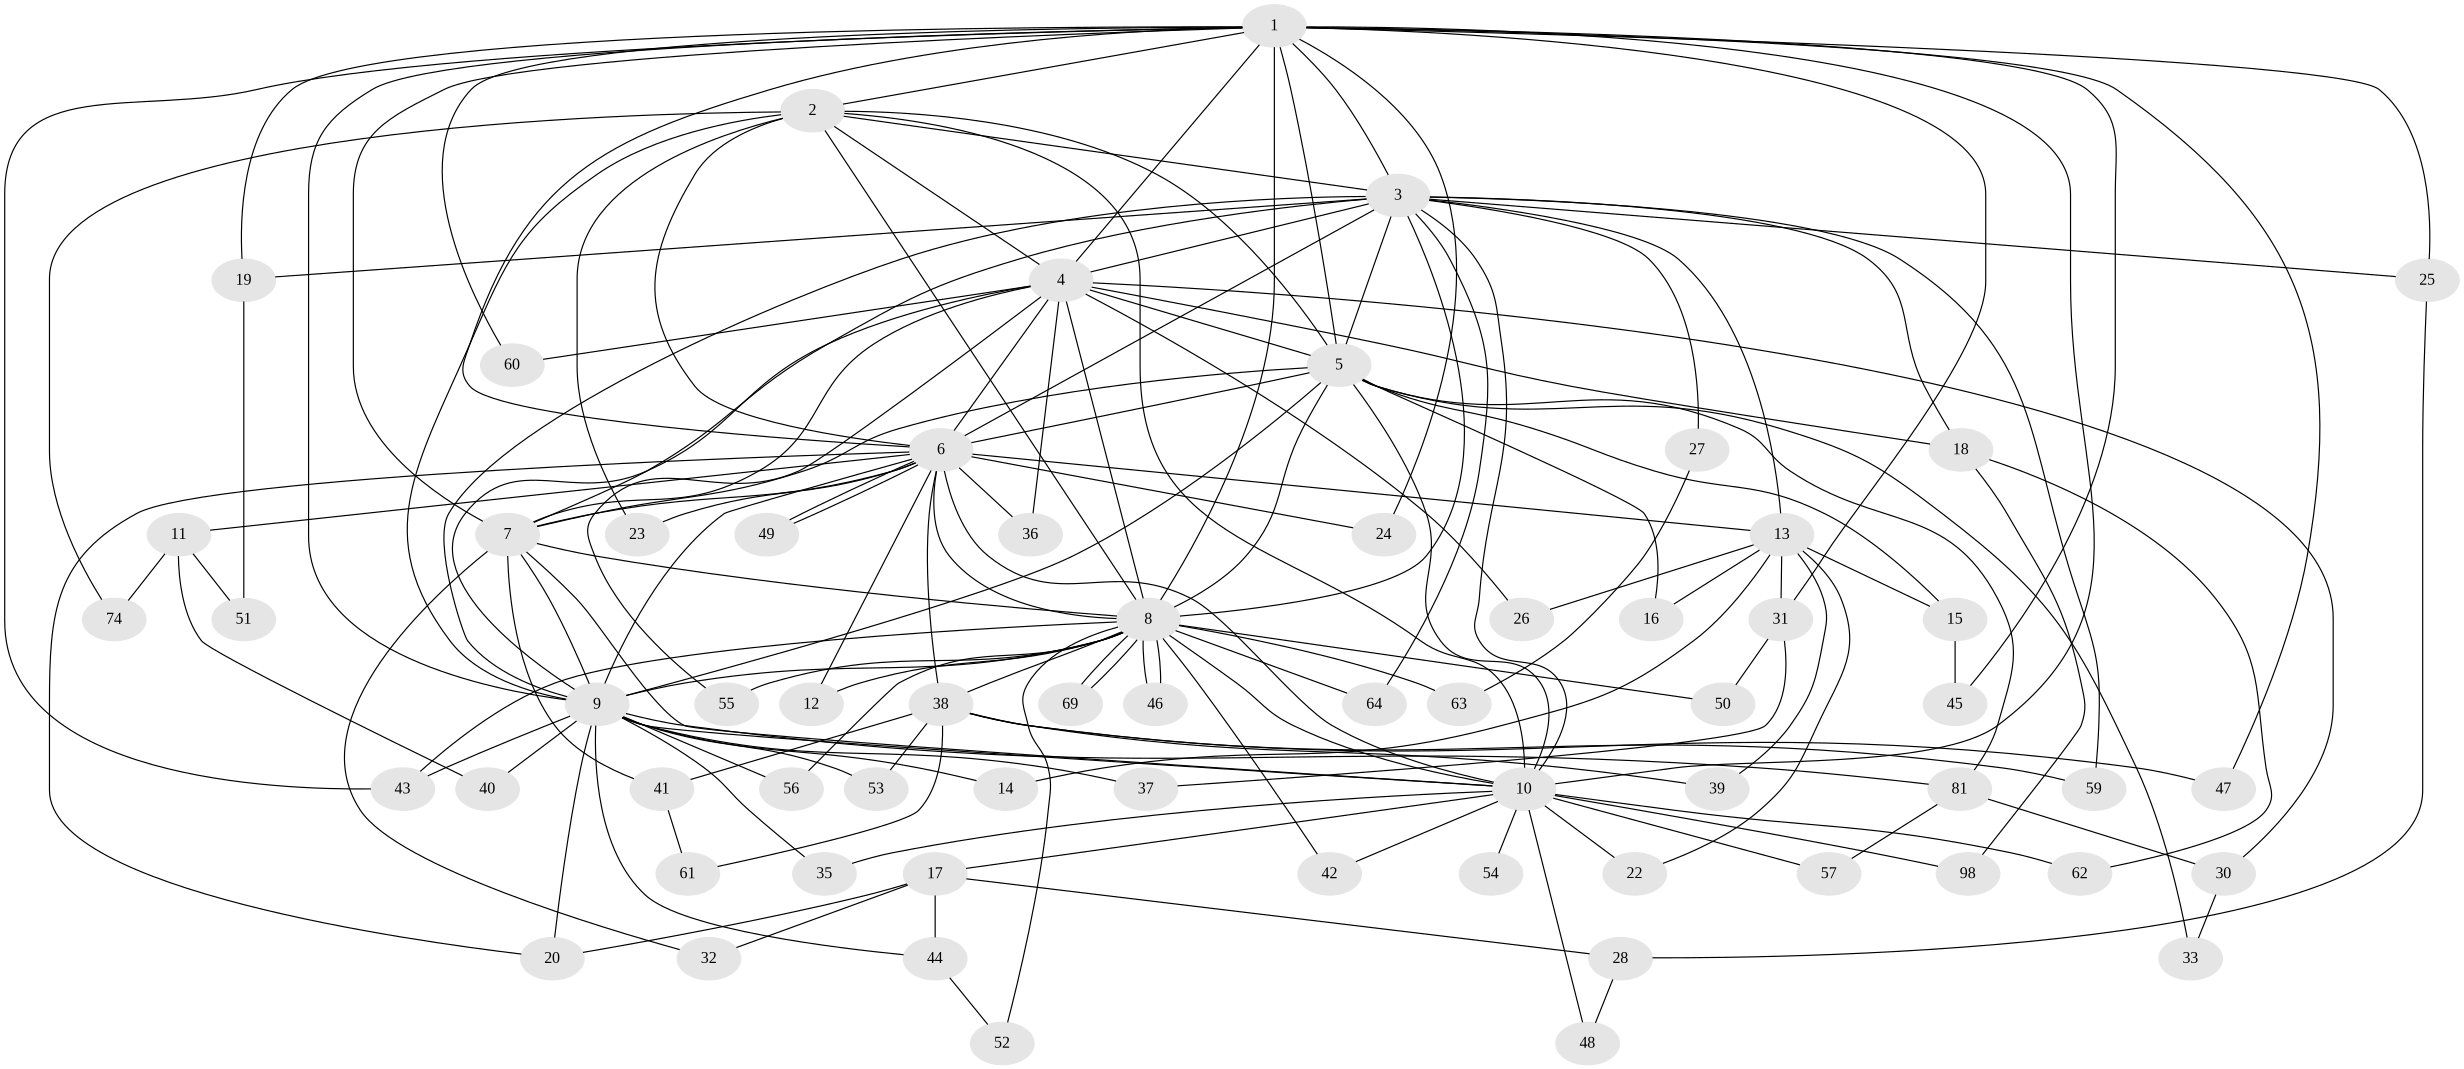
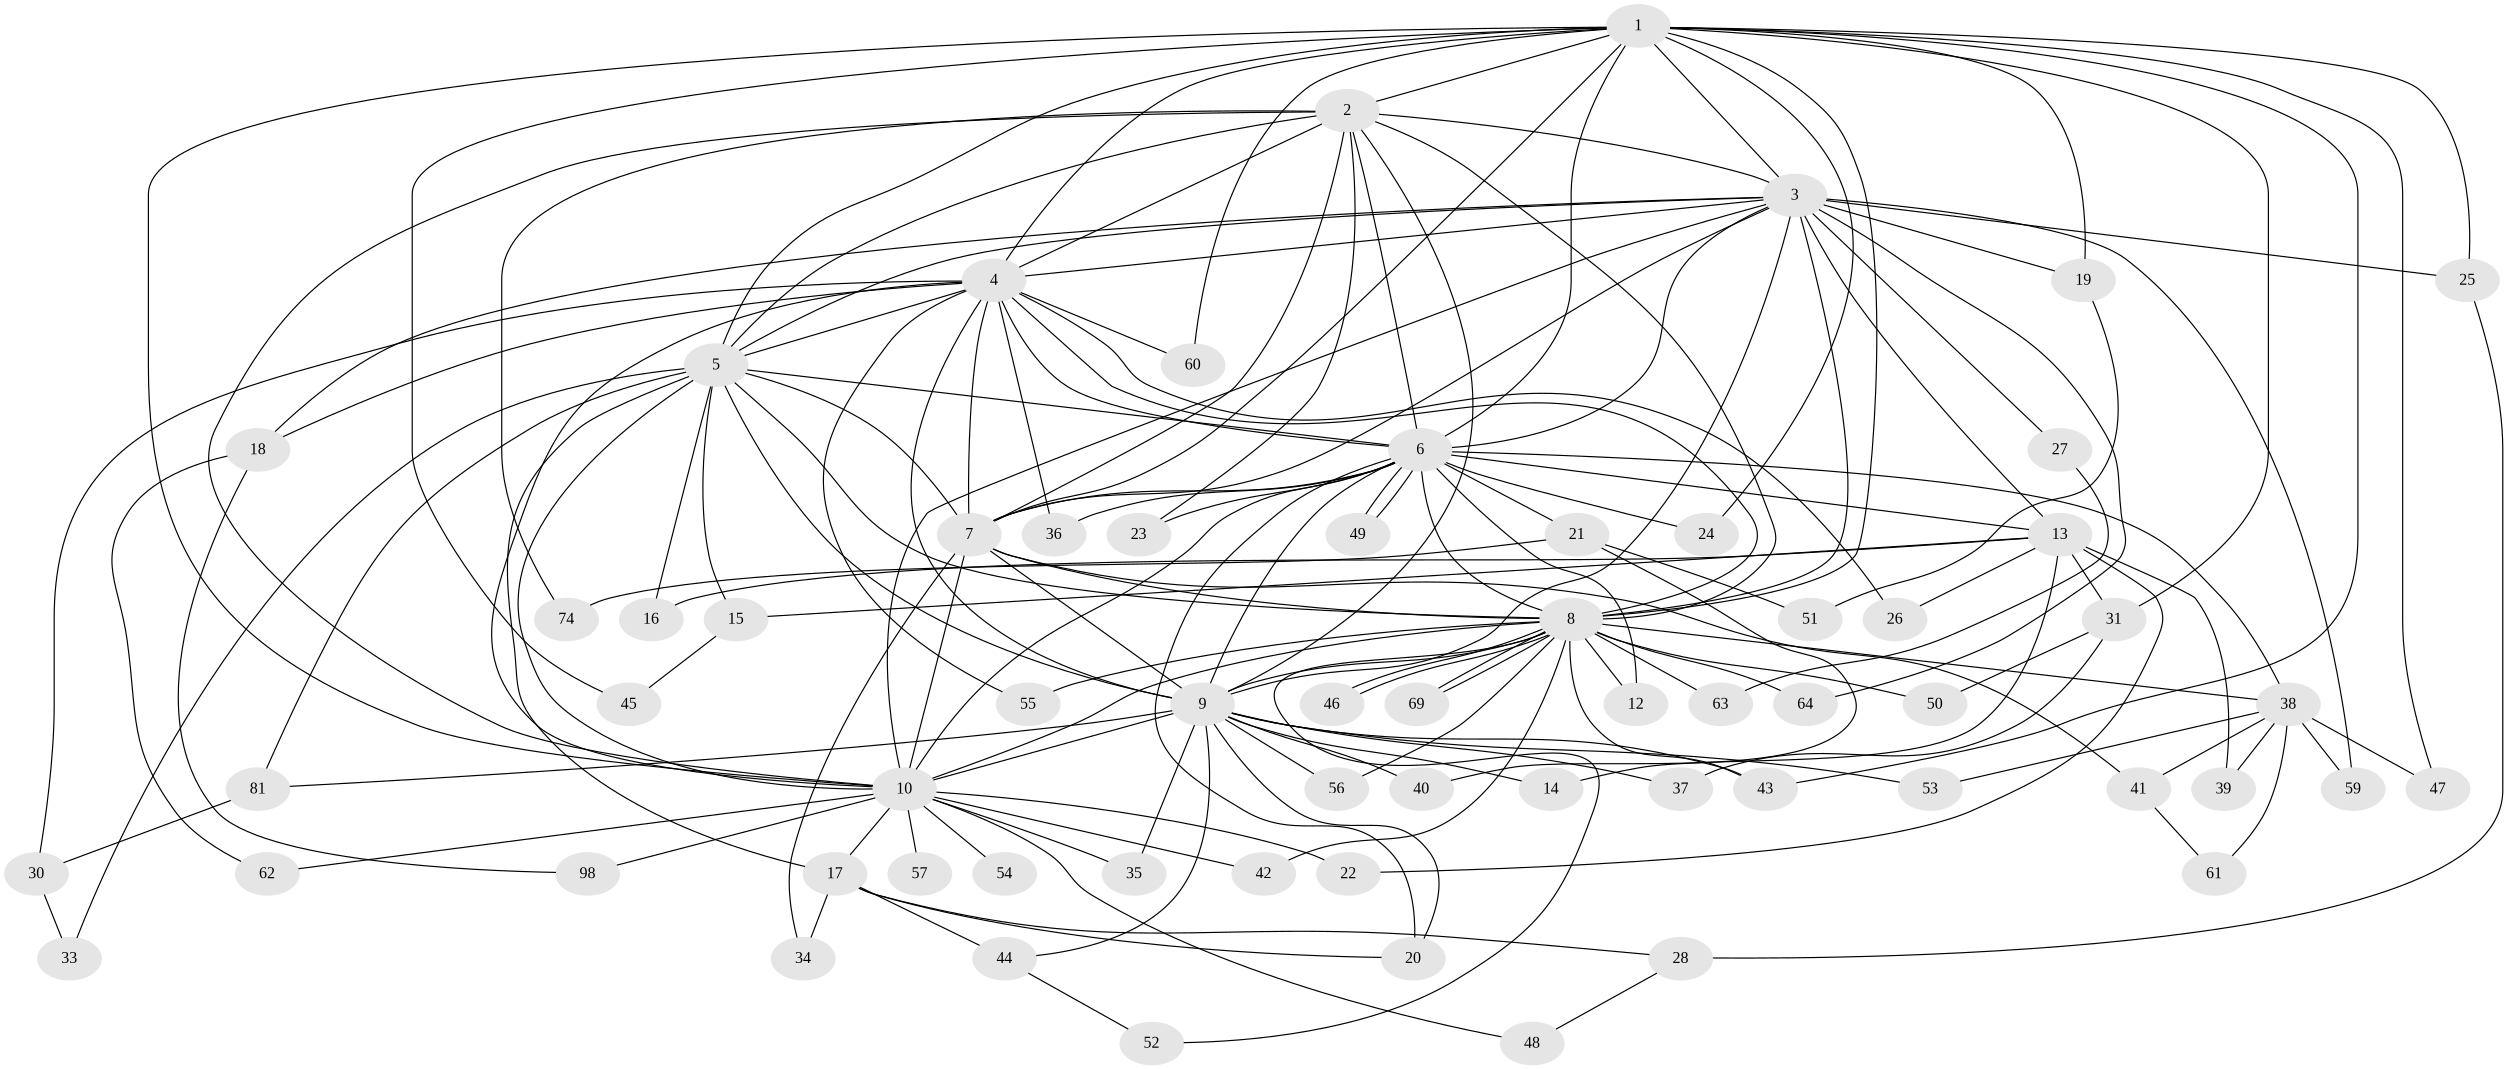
  graph {
    fontname="Liberation Serif"
    node [color=gray90 fontname="Liberation Serif" style=filled]
    edge [fontname="Liberation Serif"]
    1
    2
    3
    4
    5
    6
    7
    8
    9
    10
    19
    24
    25
    31
    43
    45
    47
    60
    23
    n20 [label=74]
    13
    18
    27
    59
    64
    26
    30
    36
    55
    n30 [label=81]
    15
    16
    17
    33
    12
    20
-   21 [label=11]
+   21
    38
    49
-   32
+   32 [label=34]
    41
    n42 [label=69]
    42
    46
    50
    52
    56
    63
    14
    35
    37
    40
    44
    53
    54
    22
    48
    57
    n59 [label=98]
    62
    51
    28
    39
    61
    1 -- 2
    1 -- 3
    1 -- 4
    1 -- 5
    1 -- 6
    1 -- 7
    1 -- 8
-   1 -- 9
    1 -- 10
    1 -- 19
    1 -- 24
    1 -- 25
    1 -- 31
    1 -- 43
    1 -- 45
    1 -- 47
    1 -- 60
    2 -- 3
    2 -- 4
    2 -- 5
    2 -- 6
+   2 -- 7
    2 -- 8
    2 -- 9
    2 -- 10
    2 -- 23
    2 -- n20
    3 -- 4
    3 -- 5
    3 -- 6
    3 -- 7
    3 -- 8
    3 -- 9
    3 -- 10
    3 -- 19
    3 -- 25
    3 -- 13
    3 -- 18
    3 -- 27
    3 -- 59
    3 -- 64
    4 -- 5
    4 -- 6
    4 -- 7
    4 -- 8
    4 -- 9
+   4 -- 10
    4 -- 60
    4 -- 18
    4 -- 26
    4 -- 30
    4 -- 36
    4 -- 55
    5 -- 6
    5 -- 7
    5 -- 8
    5 -- 9
    5 -- 10
    5 -- n30
    5 -- 15
    5 -- 16
+   5 -- 17
    5 -- 33
    6 -- 7
    6 -- 8
    6 -- 9
    6 -- 10
    6 -- 24
    6 -- 23
    6 -- 13
    6 -- 36
    6 -- 12
    6 -- 20
    6 -- 21
    6 -- 38
    6 -- 49
    6 -- 49
    7 -- 8
    7 -- 9
    7 -- 10
    7 -- 32
    7 -- 41
    8 -- 9
    8 -- 10
    8 -- 43
    8 -- 64
    8 -- 55
    8 -- 12
    8 -- 38
    8 -- n42
    8 -- n42
    8 -- 42
    8 -- 46
    8 -- 46
    8 -- 50
    8 -- 52
    8 -- 56
    8 -- 63
    9 -- 10
    9 -- 43
    9 -- n30
    9 -- 20
    9 -- 56
    9 -- 14
    9 -- 35
    9 -- 37
    9 -- 40
    9 -- 44
    9 -- 53
    10 -- 17
    10 -- 42
    10 -- 35
    10 -- 54
    10 -- 22
    10 -- 48
    10 -- 57
    10 -- n59
    10 -- 62
    19 -- 51
    25 -- 28
    31 -- 50
    31 -- 37
    13 -- 31
    13 -- 26
    13 -- 15
    13 -- 16
    13 -- 14
    13 -- 22
    13 -- 39
    18 -- n59
    18 -- 62
    27 -- 63
    30 -- 33
    n30 -- 30
-   n30 -- 57
    15 -- 45
    17 -- 20
    17 -- 32
    17 -- 44
    17 -- 28
    21 -- n20
    21 -- 40
    21 -- 51
    38 -- 47
    38 -- 59
    38 -- 41
    38 -- 53
    38 -- 39
    38 -- 61
    41 -- 61
    44 -- 52
    28 -- 48
  }
